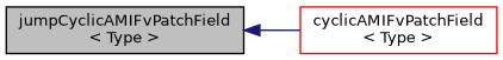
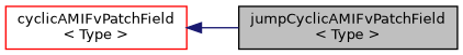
  digraph {
    rankdir=LR
    node [fontname=Helvetica fontsize=10 shape=record]
    n1 [color=black fillcolor=grey75 fontcolor=black height=0.2 label="jumpCyclicAMIFvPatchField\l\< Type \>" style=filled width=0.4]
    n2 [color=red height=0.2 label="cyclicAMIFvPatchField\l\< Type \>" width=0.4]
-   n1 -> n2 [color=midnightblue dir=back fontname=Helvetica fontsize=10 labelfontname=Helvetica labelfontsize=10 style=solid]
+   n2 -> n1 [color=midnightblue dir=back fontname=Helvetica fontsize=10 labelfontname=Helvetica labelfontsize=10 style=solid]
  }
